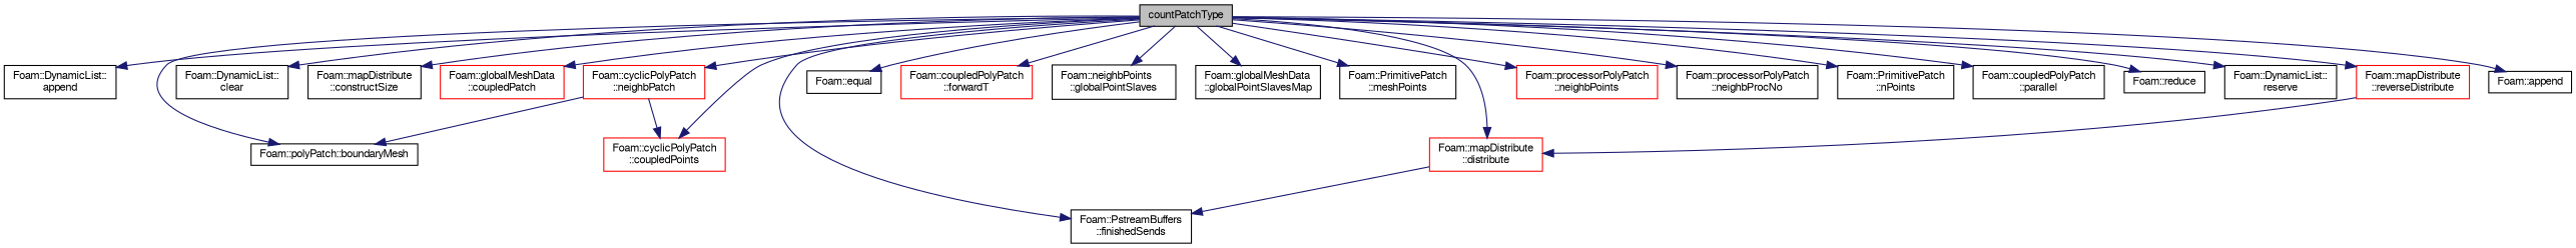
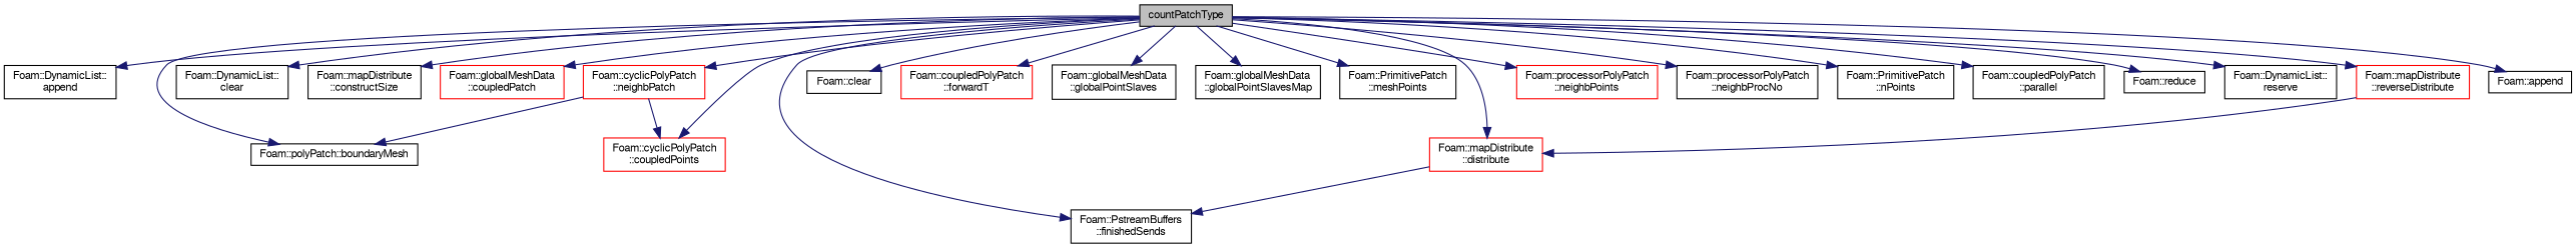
  digraph {
    rankdir=TB
    node [color=black fontname=FreeSans fontsize=10 shape=record]
    edge [color=midnightblue fontname=FreeSans fontsize=10 labelfontname=FreeSans labelfontsize=10 style=solid]
    n1 [fillcolor=grey75 fontcolor=black height=0.2 label=countPatchType style=filled width=0.4]
    n2 [height=0.2 label="Foam::DynamicList::\lappend" width=0.4]
    n3 [height=0.2 label="Foam::polyPatch::boundaryMesh" width=0.4]
    n4 [height=0.2 label="Foam::DynamicList::\lclear" width=0.4]
    n5 [height=0.2 label="Foam::mapDistribute\l::constructSize" width=0.4]
    n6 [color=red height=0.2 label="Foam::globalMeshData\l::coupledPatch" width=0.4]
    n7 [color=red height=0.2 label="Foam::cyclicPolyPatch\l::coupledPoints" width=0.4]
    n8 [color=red height=0.2 label="Foam::mapDistribute\l::distribute" width=0.4]
    n9 [height=0.2 label="Foam::PstreamBuffers\l::finishedSends" width=0.4]
-   n10 [height=0.2 label="Foam::equal" width=0.4]
+   n10 [height=0.2 label="Foam::clear" width=0.4]
    n11 [color=red height=0.2 label="Foam::coupledPolyPatch\l::forwardT" width=0.4]
-   n12 [height=0.2 label="Foam::neighbPoints\l::globalPointSlaves" width=0.4]
+   n12 [height=0.2 label="Foam::globalMeshData\l::globalPointSlaves" width=0.4]
    n13 [height=0.2 label="Foam::globalMeshData\l::globalPointSlavesMap" width=0.4]
    n14 [height=0.2 label="Foam::PrimitivePatch\l::meshPoints" width=0.4]
    n15 [color=red height=0.2 label="Foam::cyclicPolyPatch\l::neighbPatch" width=0.4]
    n16 [color=red height=0.2 label="Foam::processorPolyPatch\l::neighbPoints" width=0.4]
    n17 [height=0.2 label="Foam::processorPolyPatch\l::neighbProcNo" width=0.4]
    n18 [height=0.2 label="Foam::PrimitivePatch\l::nPoints" width=0.4]
    n19 [height=0.2 label="Foam::coupledPolyPatch\l::parallel" width=0.4]
    n20 [height=0.2 label="Foam::reduce" width=0.4]
    n21 [height=0.2 label="Foam::DynamicList::\lreserve" width=0.4]
    n22 [color=red height=0.2 label="Foam::mapDistribute\l::reverseDistribute" width=0.4]
    n23 [height=0.2 label="Foam::append" width=0.4]
    n1 -> n2
    n1 -> n3
    n1 -> n4
    n1 -> n5
    n1 -> n6
    n1 -> n7
    n1 -> n8
    n1 -> n9
    n1 -> n10
    n1 -> n11
    n1 -> n12
    n1 -> n13
    n1 -> n14
    n1 -> n15
    n1 -> n16
    n1 -> n17
    n1 -> n18
    n1 -> n19
    n1 -> n20
    n1 -> n21
    n1 -> n22
    n1 -> n23
    n8 -> n9
    n15 -> n3
    n15 -> n7
    n22 -> n8
  }
